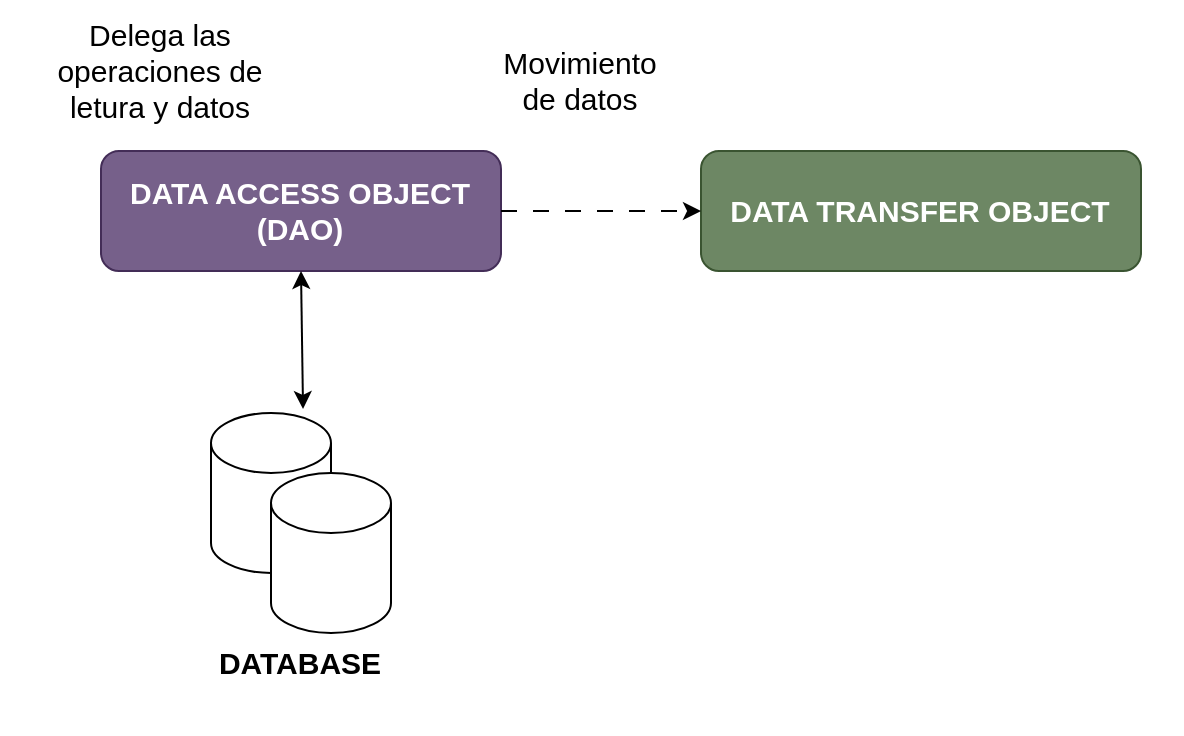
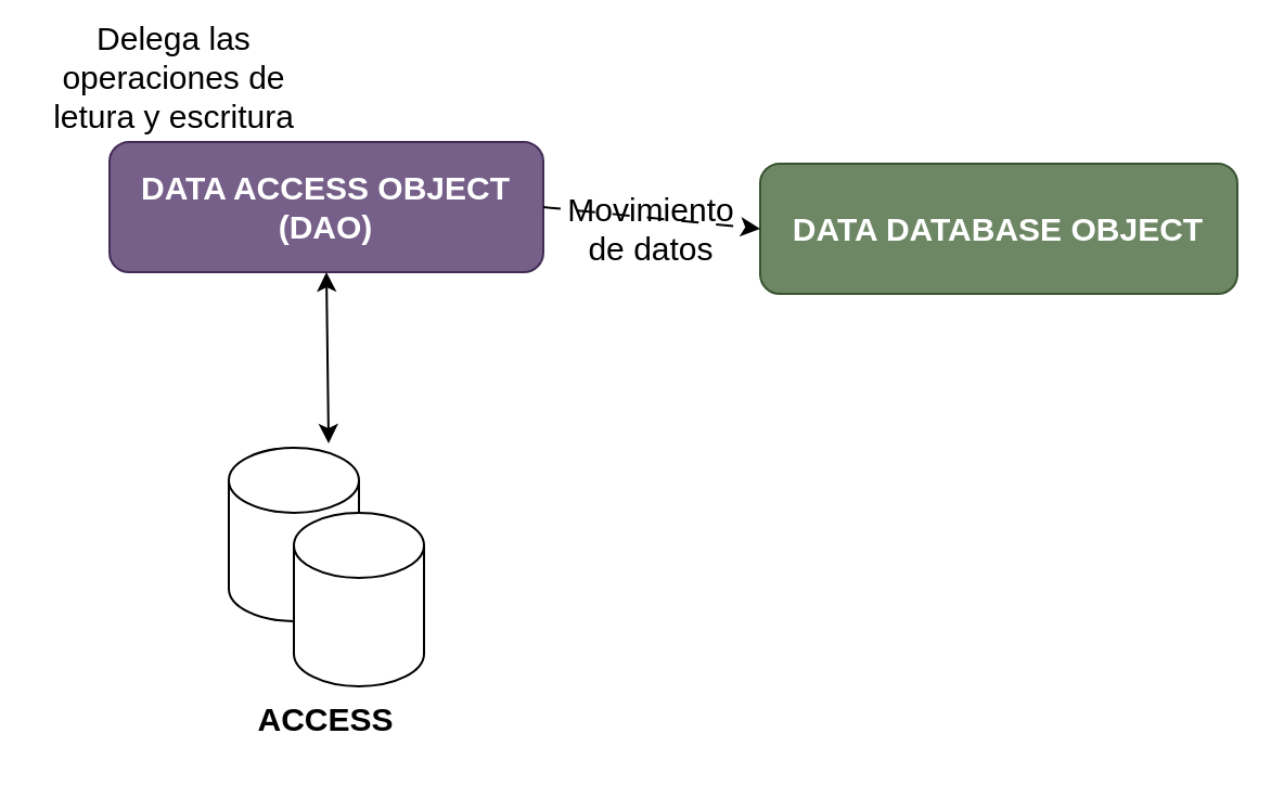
  <mxCell id="0" />
  <mxCell id="1" parent="0" />
- <mxCell id="2" value="&lt;font style=&quot;font-size: 15px;&quot;&gt;&lt;b&gt;DATA ACCESS OBJECT (DAO)&lt;/b&gt;&lt;/font&gt;" style="rounded=1;whiteSpace=wrap;html=1;fillColor=#76608a;fontColor=#ffffff;strokeColor=#432D57;" vertex="1" parent="1"><mxGeometry x="50" y="75" width="200" height="60" as="geometry" /></mxCell>
+ <mxCell id="2" value="&lt;font style=&quot;font-size: 15px;&quot;&gt;&lt;b&gt;DATA ACCESS OBJECT (DAO)&lt;/b&gt;&lt;/font&gt;" style="rounded=1;whiteSpace=wrap;html=1;fillColor=#76608a;fontColor=#ffffff;strokeColor=#432D57;" vertex="1" parent="1"><mxGeometry x="50" y="65" width="200" height="60" as="geometry" /></mxCell>
  <mxCell id="3" value="" style="group" vertex="1" connectable="0" parent="1"><mxGeometry x="105" y="206" width="90" height="110" as="geometry" /></mxCell>
  <mxCell id="4" value="" style="shape=cylinder3;whiteSpace=wrap;html=1;boundedLbl=1;backgroundOutline=1;size=15;" vertex="1" parent="3"><mxGeometry width="60" height="80" as="geometry" /></mxCell>
  <mxCell id="5" value="" style="shape=cylinder3;whiteSpace=wrap;html=1;boundedLbl=1;backgroundOutline=1;size=15;" vertex="1" parent="3"><mxGeometry x="30" y="30" width="60" height="80" as="geometry" /></mxCell>
- <mxCell id="6" value="&lt;font color=&quot;#000000&quot;&gt;&lt;b&gt;DATABASE&lt;/b&gt;&lt;/font&gt;" style="text;html=1;strokeColor=none;fillColor=none;align=center;verticalAlign=middle;whiteSpace=wrap;rounded=0;fontSize=15;fontColor=#FFFFFF;" vertex="1" parent="1"><mxGeometry x="120" y="316" width="60" height="30" as="geometry" /></mxCell>
+ <mxCell id="6" value="&lt;font color=&quot;#000000&quot;&gt;&lt;b&gt;ACCESS&lt;/b&gt;&lt;/font&gt;" style="text;html=1;strokeColor=none;fillColor=none;align=center;verticalAlign=middle;whiteSpace=wrap;rounded=0;fontSize=15;fontColor=#FFFFFF;" vertex="1" parent="1"><mxGeometry x="120" y="316" width="60" height="30" as="geometry" /></mxCell>
  <mxCell id="7" value="" style="endArrow=classic;startArrow=classic;html=1;strokeColor=#000000;fontSize=15;fontColor=#000000;exitX=0.5;exitY=1;exitDx=0;exitDy=0;entryX=0.767;entryY=-0.025;entryDx=0;entryDy=0;entryPerimeter=0;" edge="1" parent="1" source="2" target="4"><mxGeometry width="50" height="50" relative="1" as="geometry"><mxPoint x="130" y="125" as="sourcePoint" /><mxPoint x="150" y="185" as="targetPoint" /></mxGeometry></mxCell>
- <mxCell id="8" value="&lt;font style=&quot;font-size: 15px;&quot;&gt;&lt;b&gt;DATA TRANSFER OBJECT&lt;/b&gt;&lt;/font&gt;" style="rounded=1;whiteSpace=wrap;html=1;fillColor=#6d8764;fontColor=#ffffff;strokeColor=#3A5431;" vertex="1" parent="1"><mxGeometry x="350" y="75" width="220" height="60" as="geometry" /></mxCell>
+ <mxCell id="8" value="&lt;font style=&quot;font-size: 15px;&quot;&gt;&lt;b&gt;DATA DATABASE OBJECT&lt;/b&gt;&lt;/font&gt;" style="rounded=1;whiteSpace=wrap;html=1;fillColor=#6d8764;fontColor=#ffffff;strokeColor=#3A5431;" vertex="1" parent="1"><mxGeometry x="350" y="75" width="220" height="60" as="geometry" /></mxCell>
  <mxCell id="9" value="" style="endArrow=classic;html=1;strokeColor=#000000;fontSize=15;fontColor=#000000;exitX=1;exitY=0.5;exitDx=0;exitDy=0;entryX=0;entryY=0.5;entryDx=0;entryDy=0;dashed=1;dashPattern=8 8;startArrow=none;" edge="1" parent="1" source="2" target="8"><mxGeometry width="50" height="50" relative="1" as="geometry"><mxPoint x="340" y="105" as="sourcePoint" /><mxPoint x="350" y="75" as="targetPoint" /></mxGeometry></mxCell>
- <mxCell id="10" value="Delega las operaciones de letura y datos" style="text;html=1;strokeColor=none;fillColor=none;align=center;verticalAlign=middle;whiteSpace=wrap;rounded=0;fontSize=15;fontColor=#000000;" vertex="1" parent="1"><mxGeometry x="20" y="20" width="120" height="30" as="geometry" /></mxCell>
- <mxCell id="11" value="Movimiento de datos" style="text;html=1;strokeColor=none;fillColor=none;align=center;verticalAlign=middle;whiteSpace=wrap;rounded=0;fontSize=15;fontColor=#000000;" vertex="1" parent="1"><mxGeometry x="250" y="25" width="80" height="30" as="geometry" /></mxCell>
+ <mxCell id="10" value="Delega las operaciones de letura y escritura" style="text;html=1;strokeColor=none;fillColor=none;align=center;verticalAlign=middle;whiteSpace=wrap;rounded=0;fontSize=15;fontColor=#000000;" vertex="1" parent="1"><mxGeometry x="20" y="20" width="120" height="30" as="geometry" /></mxCell>
+ <mxCell id="11" value="Movimiento de datos" style="text;html=1;strokeColor=none;fillColor=none;align=center;verticalAlign=middle;whiteSpace=wrap;rounded=0;fontSize=15;fontColor=#000000;" vertex="1" parent="1"><mxGeometry x="260" y="90" width="80" height="30" as="geometry" /></mxCell>
